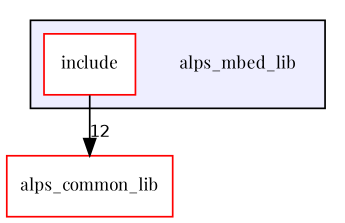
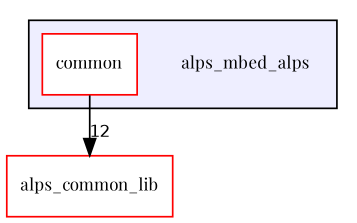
  digraph {
    compound=true
    fontname="Playfair Display"
    node [fontname="Playfair Display" fontsize=10 shape=box color=red fillcolor=white style=filled]
-   n1 [label=alps_mbed_lib shape=plaintext color="" fillcolor="" style=""]
-   n2 [label=include]
+   n1 [label=alps_mbed_alps shape=plaintext color="" fillcolor="" style=""]
+   n2 [label=common]
    n3 [label=alps_common_lib]
    subgraph cluster_1 {
      bgcolor="#eeeeff"
      pencolor=black
      n1
      n2
    }
    n2 -> n3 [headlabel=12 labeldistance=1.5 labelfontname=Helvetica labelfontsize=10 fontname="Playfair Display"]
  }
